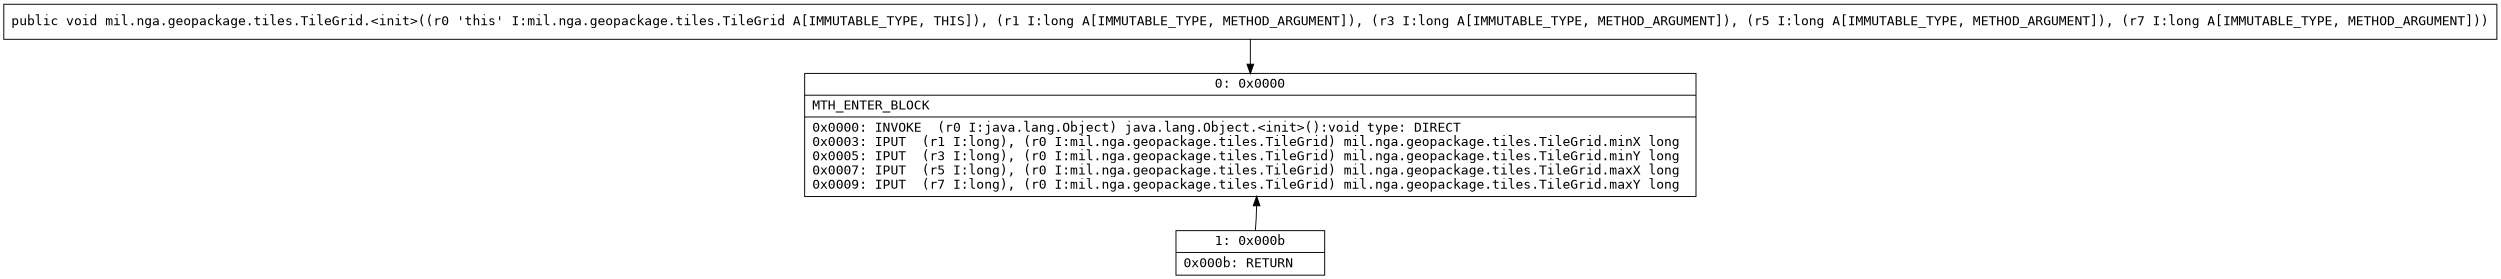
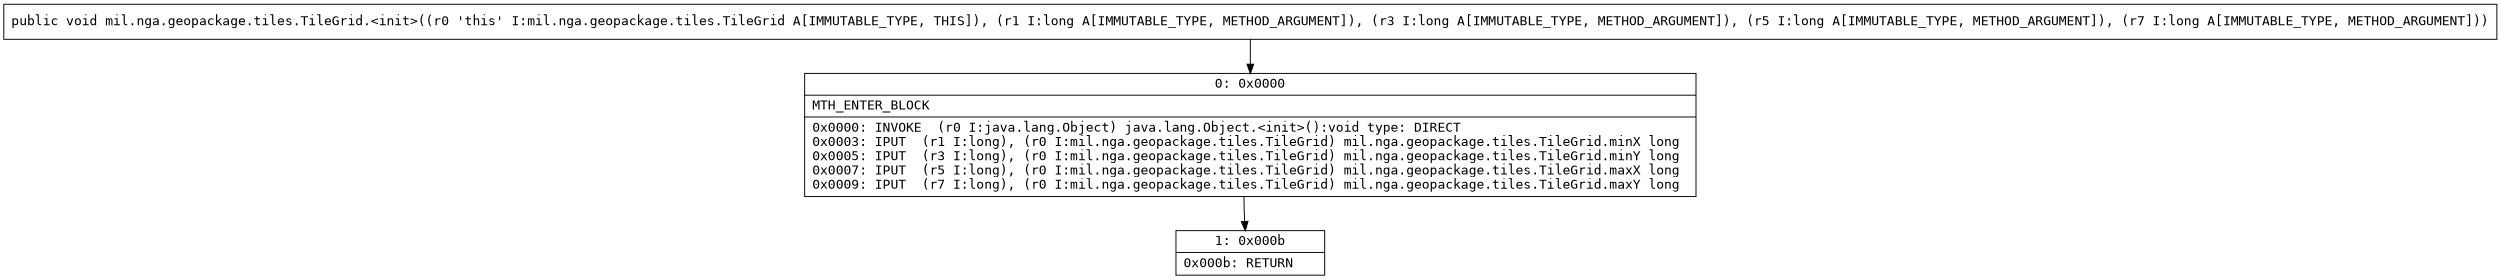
  digraph {
    fontname="DejaVu Sans Mono"
    node [shape=record fontname="DejaVu Sans Mono"]
    edge [fontname="DejaVu Sans Mono"]
    n1 [label="{0\:\ 0x0000|MTH_ENTER_BLOCK\l|0x0000: INVOKE  (r0 I:java.lang.Object) java.lang.Object.\<init\>():void type: DIRECT \l0x0003: IPUT  (r1 I:long), (r0 I:mil.nga.geopackage.tiles.TileGrid) mil.nga.geopackage.tiles.TileGrid.minX long \l0x0005: IPUT  (r3 I:long), (r0 I:mil.nga.geopackage.tiles.TileGrid) mil.nga.geopackage.tiles.TileGrid.minY long \l0x0007: IPUT  (r5 I:long), (r0 I:mil.nga.geopackage.tiles.TileGrid) mil.nga.geopackage.tiles.TileGrid.maxX long \l0x0009: IPUT  (r7 I:long), (r0 I:mil.nga.geopackage.tiles.TileGrid) mil.nga.geopackage.tiles.TileGrid.maxY long \l}"]
    n2 [label="{1\:\ 0x000b|0x000b: RETURN   \l}"]
    n3 [label="{public void mil.nga.geopackage.tiles.TileGrid.\<init\>((r0 'this' I:mil.nga.geopackage.tiles.TileGrid A[IMMUTABLE_TYPE, THIS]), (r1 I:long A[IMMUTABLE_TYPE, METHOD_ARGUMENT]), (r3 I:long A[IMMUTABLE_TYPE, METHOD_ARGUMENT]), (r5 I:long A[IMMUTABLE_TYPE, METHOD_ARGUMENT]), (r7 I:long A[IMMUTABLE_TYPE, METHOD_ARGUMENT])) }"]
-   n2 -> n1
+   n1 -> n2
    n3 -> n1
  }
